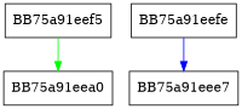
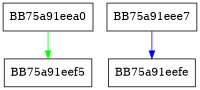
  digraph {
    splines=ortho
    node [shape=box]
    BB75a91eea0
    BB75a91eef5
    BB75a91eee7
    BB75a91eefe
-   BB75a91eef5 -> BB75a91eea0 [color=green]
-   BB75a91eefe -> BB75a91eee7 [color=blue]
+   BB75a91eea0 -> BB75a91eef5 [color=green]
+   BB75a91eee7 -> BB75a91eefe [color=blue]
  }
